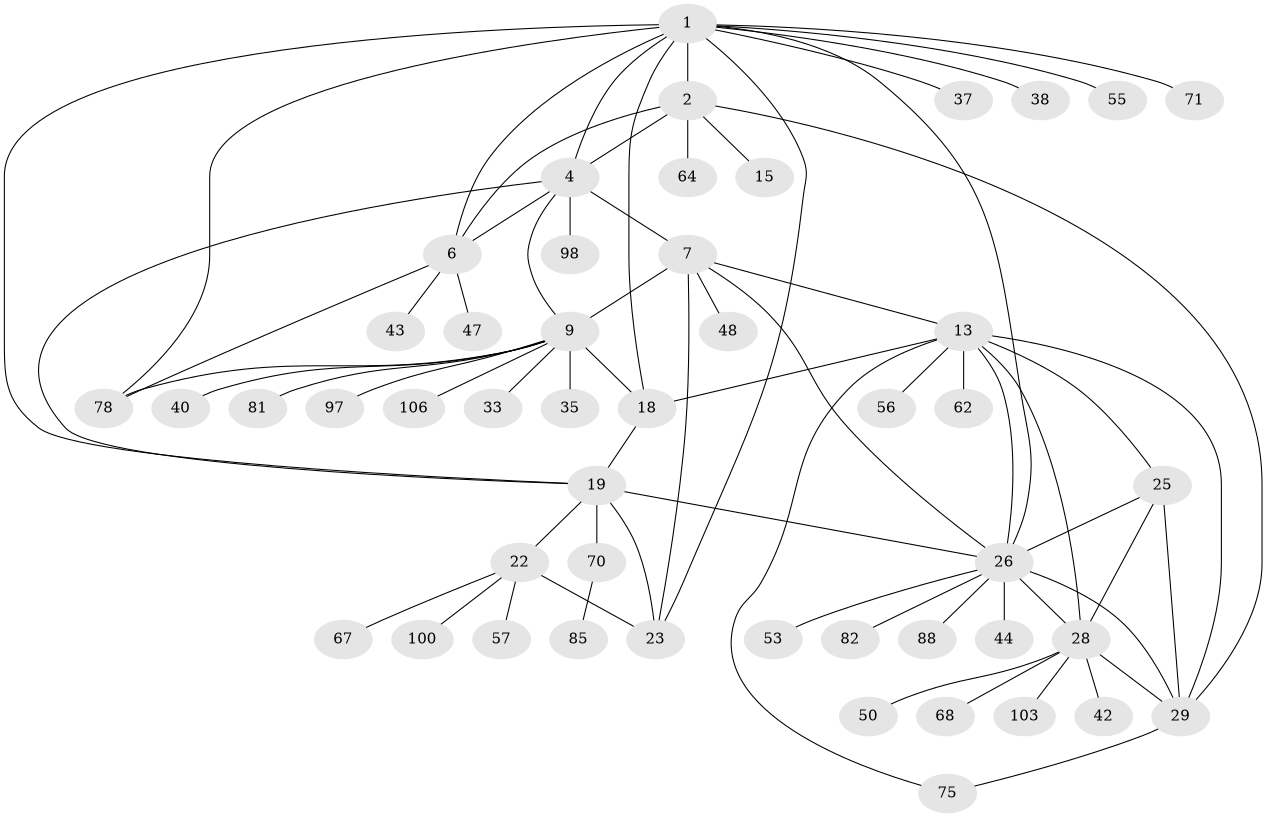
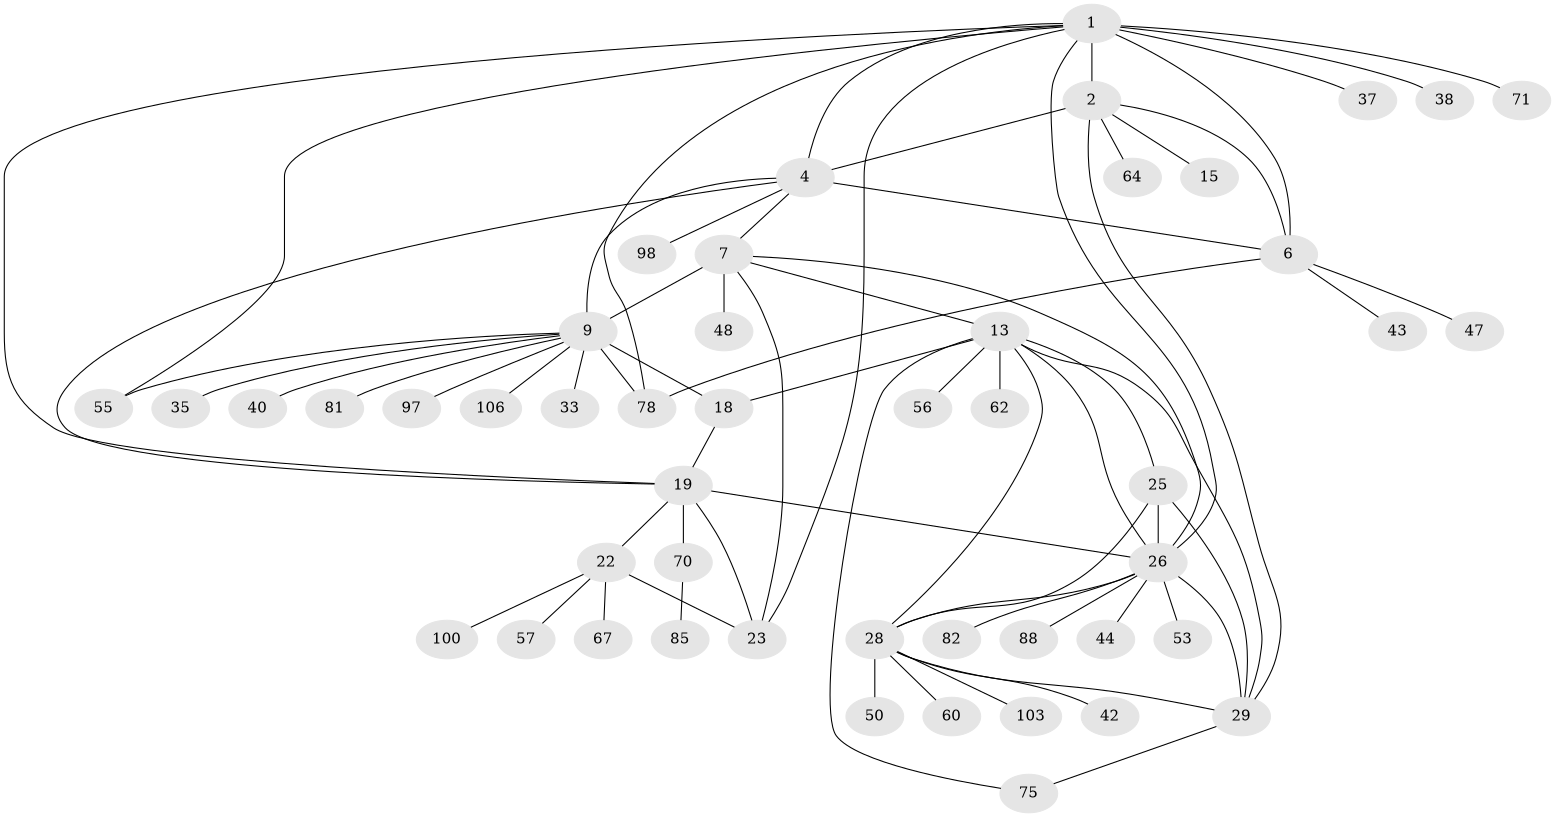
  graph {
    node [color=gray90 style=filled]
    1 [super="+32+14+31+5"]
    2 [super="+3"]
    4
    6 [super="+74+41+61+72"]
    18 [super="+116+51"]
    19 [super="+24+46+119+20"]
    23 [super="+39+108+78+60"]
    26 [super="+83+49+27+69"]
    37
    38 [super="+59+87"]
    55
    71 [super="+94"]
    n13 [label=78 super="+93"]
    29 [super="+63+84+104+113+36"]
    n15 [label=15]
    64 [super="+112"]
    7 [super="+90+52+8+11"]
    9 [super="+10+12"]
    98 [super="+99"]
    43 [super="+105"]
    47
    13 [super="+107+16"]
    25
    28
    56
    62
    75
    22 [super="+54"]
    70
    44 [super="+58"]
    53
    82
    88
    48
    33
    35 [super="+66"]
    40
    81
    97
    106
    42
    50
-   68
+   68 [label=60]
    103
    57
    67 [super="+96"]
    100
    85
    1 -- 2 [weight=4]
    1 -- 4 [weight=2]
    1 -- 6 [weight=2]
-   1 -- 18 [weight=3]
    1 -- 19
    1 -- 23
    1 -- 26
    1 -- 37
    1 -- 38
    1 -- 55
    1 -- 71
    1 -- n13
    2 -- 4 [weight=2]
    2 -- 6 [weight=2]
    2 -- 29
    2 -- n15
    2 -- 64
    4 -- 6
    4 -- 19
    4 -- 7
    4 -- 9
    4 -- 98
    6 -- n13
    6 -- 43
    6 -- 47
    18 -- 19
    19 -- 23 [weight=4]
    19 -- 26
    19 -- 22 [weight=4]
    19 -- 70
    26 -- 29 [weight=2]
    26 -- 28 [weight=2]
    26 -- 44
    26 -- 53
    26 -- 82
    26 -- 88
    29 -- 75
    7 -- 23
    7 -- 26 [weight=2]
    7 -- 9 [weight=9]
    7 -- 13
    7 -- 48
    9 -- 18
+   9 -- 55
    9 -- n13
    9 -- 33
    9 -- 35
    9 -- 40
    9 -- 81
    9 -- 97
    9 -- 106
    13 -- 18 [weight=2]
    13 -- 26 [weight=2]
    13 -- 29
    13 -- 25
    13 -- 28
    13 -- 56
    13 -- 62
    13 -- 75
    25 -- 26 [weight=2]
    25 -- 29
    25 -- 28
    28 -- 29
    28 -- 42
    28 -- 50
    28 -- 68
    28 -- 103
    22 -- 23
    22 -- 57
    22 -- 67
    22 -- 100
    70 -- 85
  }
